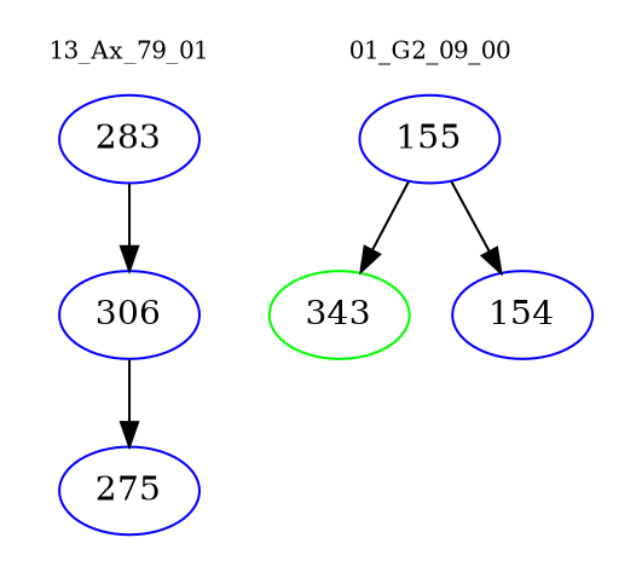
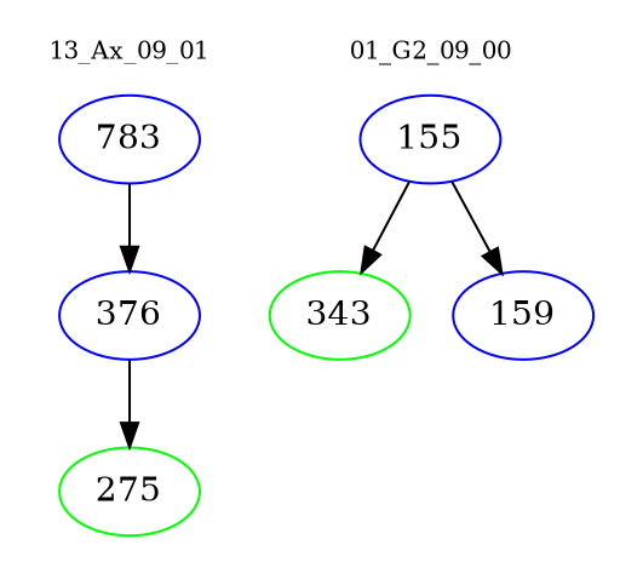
  digraph {
    node [color=blue]
    edge [color=black]
-   n1 [label=283]
-   n2 [label=275]
-   n3 [label=306]
+   n1 [label=783]
+   n2 [color=green label=275]
+   n3 [label=376]
    n4 [label=155]
    n5 [color=green label=343]
-   n6 [label=154]
+   n6 [label=159]
    subgraph cluster_1 {
      color=white
      fontsize=10
-     label="13_Ax_79_01"
+     label="13_Ax_09_01"
      n1
      n2
      n3
    }
    subgraph cluster_2 {
      color=white
      fontsize=10
      label="01_G2_09_00"
      n4
      n5
      n6
    }
    n1 -> n3
    n3 -> n2
    n4 -> n5
    n4 -> n6
  }
